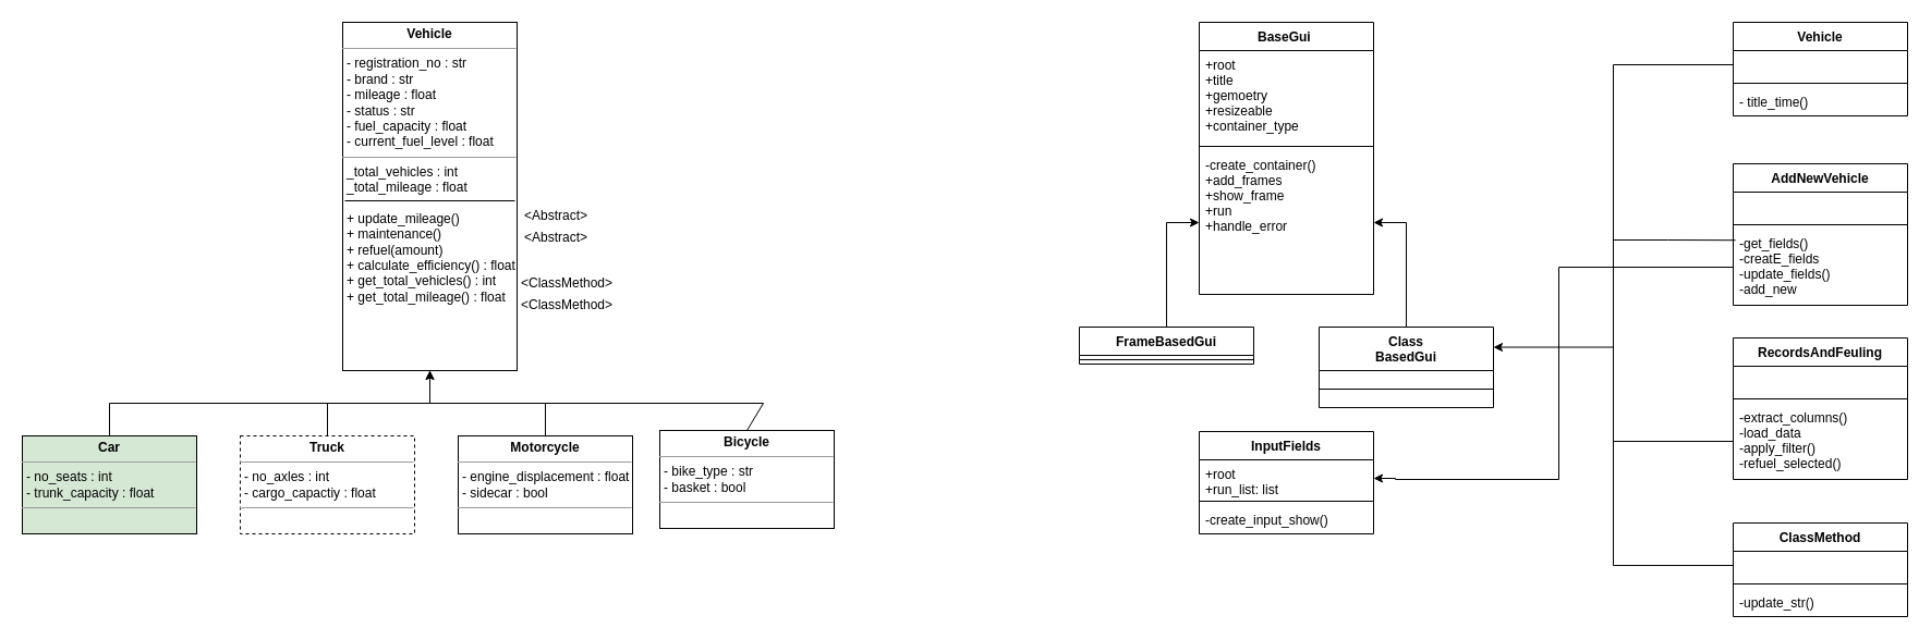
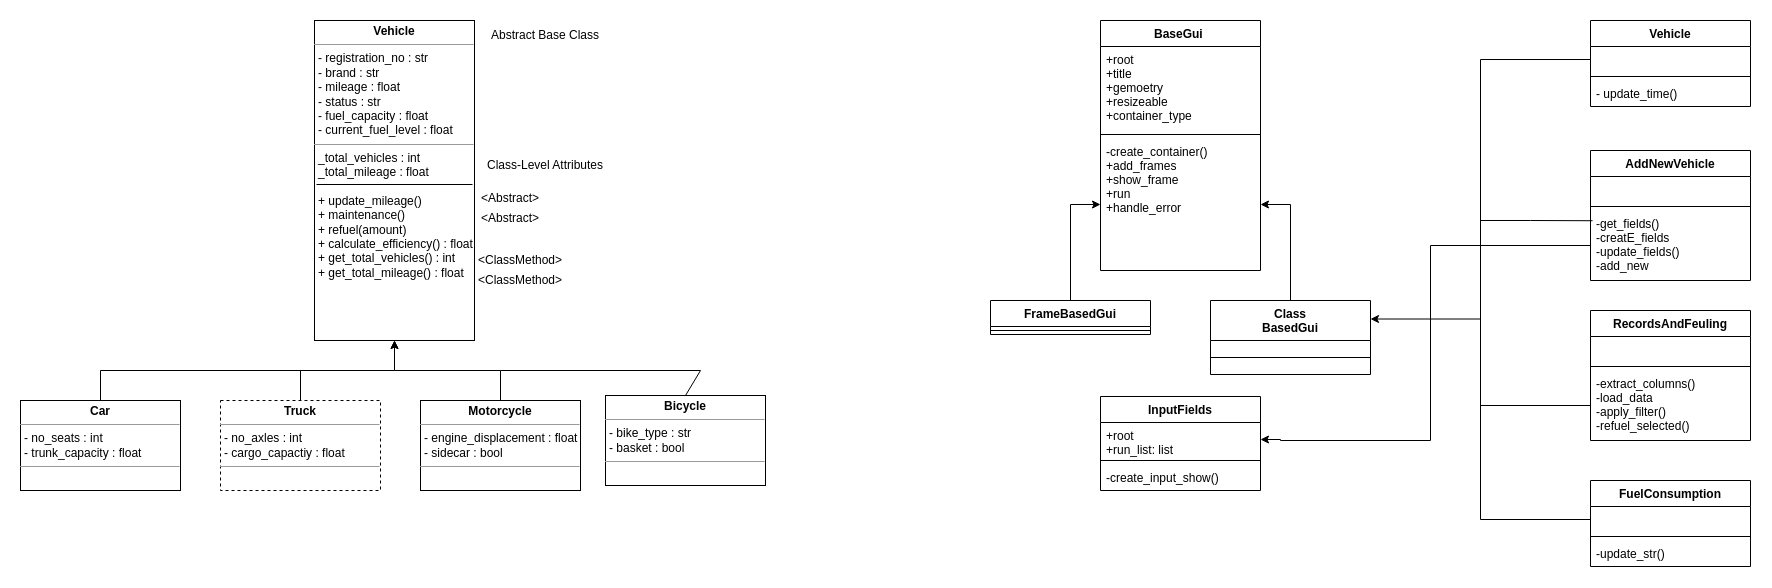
  <mxCell id="0" />
  <mxCell id="1" parent="0" />
  <mxCell id="2" value="&lt;p style=&quot;margin:0px;margin-top:4px;text-align:center;&quot;&gt;&lt;b&gt;Vehicle&lt;/b&gt;&lt;/p&gt;&lt;hr size=&quot;1&quot;&gt;&lt;p style=&quot;margin:0px;margin-left:4px;&quot;&gt;- registration_no : str&lt;/p&gt;&lt;p style=&quot;margin:0px;margin-left:4px;&quot;&gt;- brand : str&lt;/p&gt;&lt;p style=&quot;margin:0px;margin-left:4px;&quot;&gt;- mileage : float&lt;/p&gt;&lt;p style=&quot;margin:0px;margin-left:4px;&quot;&gt;- status : str&lt;/p&gt;&lt;p style=&quot;margin:0px;margin-left:4px;&quot;&gt;- fuel_capacity : float&lt;/p&gt;&lt;p style=&quot;margin:0px;margin-left:4px;&quot;&gt;- current_fuel_level : float&lt;/p&gt;&lt;hr size=&quot;1&quot;&gt;&lt;p style=&quot;margin:0px;margin-left:4px;&quot;&gt;_total_vehicles : int&lt;/p&gt;&lt;p style=&quot;margin:0px;margin-left:4px;&quot;&gt;_total_mileage : float&lt;/p&gt;&lt;p style=&quot;margin:0px;margin-left:4px;&quot;&gt;&lt;br&gt;&lt;/p&gt;&lt;p style=&quot;margin:0px;margin-left:4px;&quot;&gt;+ update_mileage()&lt;/p&gt;&lt;p style=&quot;margin:0px;margin-left:4px;&quot;&gt;+ maintenance()&lt;/p&gt;&lt;p style=&quot;margin:0px;margin-left:4px;&quot;&gt;+ refuel(amount)&lt;/p&gt;&lt;p style=&quot;margin:0px;margin-left:4px;&quot;&gt;+ calculate_efficiency() : float&amp;nbsp;&lt;/p&gt;&lt;p style=&quot;margin:0px;margin-left:4px;&quot;&gt;+ get_total_vehicles() : int&lt;/p&gt;&lt;p style=&quot;margin:0px;margin-left:4px;&quot;&gt;+ get_total_mileage() : float&lt;/p&gt;" style="verticalAlign=top;align=left;overflow=fill;fontSize=12;fontFamily=Helvetica;html=1;" parent="1" vertex="1"><mxGeometry x="314" y="20" width="160" height="320" as="geometry" /></mxCell>
+ <mxCell id="3" value="Abstract Base Class" style="text;html=1;strokeColor=none;fillColor=none;align=center;verticalAlign=middle;whiteSpace=wrap;rounded=0;" parent="1" vertex="1"><mxGeometry x="480" y="20" width="130" height="30" as="geometry" /></mxCell>
  <mxCell id="4" value="&lt;p style=&quot;margin:0px;margin-top:4px;text-align:center;&quot;&gt;&lt;b&gt;Bicycle&lt;/b&gt;&lt;/p&gt;&lt;hr size=&quot;1&quot;&gt;&lt;p style=&quot;margin:0px;margin-left:4px;&quot;&gt;- bike_type : str&lt;/p&gt;&lt;p style=&quot;margin:0px;margin-left:4px;&quot;&gt;- basket : bool&lt;/p&gt;&lt;hr size=&quot;1&quot;&gt;&lt;p style=&quot;margin:0px;margin-left:4px;&quot;&gt;&lt;br&gt;&lt;/p&gt;" style="verticalAlign=top;align=left;overflow=fill;fontSize=12;fontFamily=Helvetica;html=1;" parent="1" vertex="1"><mxGeometry x="605" y="395" width="160" height="90" as="geometry" /></mxCell>
  <mxCell id="5" value="" style="line;strokeWidth=1;fillColor=none;align=left;verticalAlign=middle;spacingTop=-1;spacingLeft=3;spacingRight=3;rotatable=0;labelPosition=right;points=[];portConstraint=eastwest;" parent="1" vertex="1"><mxGeometry x="316" y="180" width="156" height="8" as="geometry" /></mxCell>
  <mxCell id="6" value="" style="edgeStyle=orthogonalEdgeStyle;rounded=0;orthogonalLoop=1;jettySize=auto;html=1;" parent="1" source="7" target="2" edge="1"><mxGeometry relative="1" as="geometry" /></mxCell>
  <mxCell id="7" value="&lt;p style=&quot;margin:0px;margin-top:4px;text-align:center;&quot;&gt;&lt;b&gt;Truck&lt;/b&gt;&lt;/p&gt;&lt;hr size=&quot;1&quot;&gt;&lt;p style=&quot;margin:0px;margin-left:4px;&quot;&gt;- no_axles : int&lt;/p&gt;&lt;p style=&quot;margin:0px;margin-left:4px;&quot;&gt;- cargo_capactiy : float&lt;/p&gt;&lt;hr size=&quot;1&quot;&gt;&lt;p style=&quot;margin:0px;margin-left:4px;&quot;&gt;&lt;br&gt;&lt;/p&gt;" style="verticalAlign=top;align=left;overflow=fill;fontSize=12;fontFamily=Helvetica;html=1;dashed=1;" parent="1" vertex="1"><mxGeometry x="220" y="400" width="160" height="90" as="geometry" /></mxCell>
  <mxCell id="8" value="" style="edgeStyle=orthogonalEdgeStyle;rounded=0;orthogonalLoop=1;jettySize=auto;html=1;" parent="1" source="9" target="2" edge="1"><mxGeometry relative="1" as="geometry" /></mxCell>
  <mxCell id="9" value="&lt;p style=&quot;margin:0px;margin-top:4px;text-align:center;&quot;&gt;&lt;b&gt;Motorcycle&lt;/b&gt;&lt;/p&gt;&lt;hr size=&quot;1&quot;&gt;&lt;p style=&quot;margin:0px;margin-left:4px;&quot;&gt;- engine_displacement : float&lt;/p&gt;&lt;p style=&quot;margin:0px;margin-left:4px;&quot;&gt;- sidecar : bool&lt;/p&gt;&lt;hr size=&quot;1&quot;&gt;&lt;p style=&quot;margin:0px;margin-left:4px;&quot;&gt;&lt;br&gt;&lt;/p&gt;" style="verticalAlign=top;align=left;overflow=fill;fontSize=12;fontFamily=Helvetica;html=1;" parent="1" vertex="1"><mxGeometry x="420" y="400" width="160" height="90" as="geometry" /></mxCell>
- <mxCell id="10" value="&lt;p style=&quot;margin:0px;margin-top:4px;text-align:center;&quot;&gt;&lt;b&gt;Car&lt;/b&gt;&lt;/p&gt;&lt;hr size=&quot;1&quot;&gt;&lt;p style=&quot;margin:0px;margin-left:4px;&quot;&gt;- no_seats : int&lt;/p&gt;&lt;p style=&quot;margin:0px;margin-left:4px;&quot;&gt;- trunk_capacity : float&amp;nbsp;&lt;/p&gt;&lt;hr size=&quot;1&quot;&gt;&lt;p style=&quot;margin:0px;margin-left:4px;&quot;&gt;&lt;br&gt;&lt;/p&gt;" style="verticalAlign=top;align=left;overflow=fill;fontSize=12;fontFamily=Helvetica;html=1;fillColor=#d5e8d4;" parent="1" vertex="1"><mxGeometry x="20" y="400" width="160" height="90" as="geometry" /></mxCell>
+ <mxCell id="10" value="&lt;p style=&quot;margin:0px;margin-top:4px;text-align:center;&quot;&gt;&lt;b&gt;Car&lt;/b&gt;&lt;/p&gt;&lt;hr size=&quot;1&quot;&gt;&lt;p style=&quot;margin:0px;margin-left:4px;&quot;&gt;- no_seats : int&lt;/p&gt;&lt;p style=&quot;margin:0px;margin-left:4px;&quot;&gt;- trunk_capacity : float&amp;nbsp;&lt;/p&gt;&lt;hr size=&quot;1&quot;&gt;&lt;p style=&quot;margin:0px;margin-left:4px;&quot;&gt;&lt;br&gt;&lt;/p&gt;" style="verticalAlign=top;align=left;overflow=fill;fontSize=12;fontFamily=Helvetica;html=1;" parent="1" vertex="1"><mxGeometry x="20" y="400" width="160" height="90" as="geometry" /></mxCell>
+ <mxCell id="11" value="Class-Level Attributes" style="text;html=1;strokeColor=none;fillColor=none;align=center;verticalAlign=middle;whiteSpace=wrap;rounded=0;" parent="1" vertex="1"><mxGeometry x="480" y="150" width="130" height="30" as="geometry" /></mxCell>
  <mxCell id="12" value="&amp;lt;Abstract&amp;gt;" style="text;html=1;strokeColor=none;fillColor=none;align=center;verticalAlign=middle;whiteSpace=wrap;rounded=0;" parent="1" vertex="1"><mxGeometry x="480" y="188" width="60" height="20" as="geometry" /></mxCell>
  <mxCell id="13" value="" style="endArrow=none;html=1;rounded=0;exitX=0.5;exitY=0;exitDx=0;exitDy=0;" parent="1" source="4" edge="1"><mxGeometry width="50" height="50" relative="1" as="geometry"><mxPoint x="370" y="350" as="sourcePoint" /><mxPoint x="500" y="370" as="targetPoint" /><Array as="points"><mxPoint x="700" y="370" /></Array></mxGeometry></mxCell>
  <mxCell id="14" value="" style="endArrow=none;html=1;rounded=0;" parent="1" edge="1"><mxGeometry width="50" height="50" relative="1" as="geometry"><mxPoint x="100" y="400" as="sourcePoint" /><mxPoint x="310" y="370" as="targetPoint" /><Array as="points"><mxPoint x="100" y="370" /></Array></mxGeometry></mxCell>
  <mxCell id="15" value="&amp;lt;Abstract&amp;gt;" style="text;html=1;strokeColor=none;fillColor=none;align=center;verticalAlign=middle;whiteSpace=wrap;rounded=0;" vertex="1" parent="1"><mxGeometry x="480" y="208" width="60" height="20" as="geometry" /></mxCell>
  <mxCell id="16" value="&amp;lt;ClassMethod&amp;gt;" style="text;html=1;strokeColor=none;fillColor=none;align=center;verticalAlign=middle;whiteSpace=wrap;rounded=0;" vertex="1" parent="1"><mxGeometry x="490" y="250" width="60" height="20" as="geometry" /></mxCell>
  <mxCell id="17" value="&amp;lt;ClassMethod&amp;gt;" style="text;html=1;strokeColor=none;fillColor=none;align=center;verticalAlign=middle;whiteSpace=wrap;rounded=0;" vertex="1" parent="1"><mxGeometry x="490" y="270" width="60" height="20" as="geometry" /></mxCell>
  <mxCell id="18" value="BaseGui " style="swimlane;fontStyle=1;align=center;verticalAlign=top;childLayout=stackLayout;horizontal=1;startSize=26;horizontalStack=0;resizeParent=1;resizeParentMax=0;resizeLast=0;collapsible=1;marginBottom=0;" vertex="1" parent="1"><mxGeometry x="1100" y="20" width="160" height="250" as="geometry" /></mxCell>
  <mxCell id="19" value="+root&#10;+title&#10;+gemoetry&#10;+resizeable&#10;+container_type" style="text;strokeColor=none;fillColor=none;align=left;verticalAlign=top;spacingLeft=4;spacingRight=4;overflow=hidden;rotatable=0;points=[[0,0.5],[1,0.5]];portConstraint=eastwest;" vertex="1" parent="18"><mxGeometry y="26" width="160" height="84" as="geometry" /></mxCell>
  <mxCell id="20" value="" style="line;strokeWidth=1;fillColor=none;align=left;verticalAlign=middle;spacingTop=-1;spacingLeft=3;spacingRight=3;rotatable=0;labelPosition=right;points=[];portConstraint=eastwest;" vertex="1" parent="18"><mxGeometry y="110" width="160" height="8" as="geometry" /></mxCell>
  <mxCell id="21" value="-create_container()&#10;+add_frames&#10;+show_frame&#10;+run&#10;+handle_error" style="text;strokeColor=none;fillColor=none;align=left;verticalAlign=top;spacingLeft=4;spacingRight=4;overflow=hidden;rotatable=0;points=[[0,0.5],[1,0.5]];portConstraint=eastwest;" vertex="1" parent="18"><mxGeometry y="118" width="160" height="132" as="geometry" /></mxCell>
  <mxCell id="22" value="" style="edgeStyle=orthogonalEdgeStyle;rounded=0;orthogonalLoop=1;jettySize=auto;html=1;" edge="1" parent="1" source="23" target="21"><mxGeometry relative="1" as="geometry" /></mxCell>
  <mxCell id="23" value="FrameBasedGui" style="swimlane;fontStyle=1;align=center;verticalAlign=top;childLayout=stackLayout;horizontal=1;startSize=26;horizontalStack=0;resizeParent=1;resizeParentMax=0;resizeLast=0;collapsible=1;marginBottom=0;" vertex="1" parent="1"><mxGeometry x="990" y="300" width="160" height="34" as="geometry" /></mxCell>
  <mxCell id="24" value="" style="line;strokeWidth=1;fillColor=none;align=left;verticalAlign=middle;spacingTop=-1;spacingLeft=3;spacingRight=3;rotatable=0;labelPosition=right;points=[];portConstraint=eastwest;" vertex="1" parent="23"><mxGeometry y="26" width="160" height="8" as="geometry" /></mxCell>
  <mxCell id="25" value="" style="edgeStyle=orthogonalEdgeStyle;rounded=0;orthogonalLoop=1;jettySize=auto;html=1;" edge="1" parent="1" source="26" target="21"><mxGeometry relative="1" as="geometry" /></mxCell>
  <mxCell id="26" value="Class&#10;BasedGui" style="swimlane;fontStyle=1;align=center;verticalAlign=top;childLayout=stackLayout;horizontal=1;startSize=40;horizontalStack=0;resizeParent=1;resizeParentMax=0;resizeLast=0;collapsible=1;marginBottom=0;" vertex="1" parent="1"><mxGeometry x="1210" y="300" width="160" height="74" as="geometry" /></mxCell>
  <mxCell id="27" value="" style="line;strokeWidth=1;fillColor=none;align=left;verticalAlign=middle;spacingTop=-1;spacingLeft=3;spacingRight=3;rotatable=0;labelPosition=right;points=[];portConstraint=eastwest;" vertex="1" parent="26"><mxGeometry y="40" width="160" height="34" as="geometry" /></mxCell>
  <mxCell id="28" value="InputFields" style="swimlane;fontStyle=1;align=center;verticalAlign=top;childLayout=stackLayout;horizontal=1;startSize=26;horizontalStack=0;resizeParent=1;resizeParentMax=0;resizeLast=0;collapsible=1;marginBottom=0;" vertex="1" parent="1"><mxGeometry x="1100" y="396" width="160" height="94" as="geometry" /></mxCell>
  <mxCell id="29" value="+root&#10;+run_list: list" style="text;strokeColor=none;fillColor=none;align=left;verticalAlign=top;spacingLeft=4;spacingRight=4;overflow=hidden;rotatable=0;points=[[0,0.5],[1,0.5]];portConstraint=eastwest;" vertex="1" parent="28"><mxGeometry y="26" width="160" height="34" as="geometry" /></mxCell>
  <mxCell id="30" value="" style="line;strokeWidth=1;fillColor=none;align=left;verticalAlign=middle;spacingTop=-1;spacingLeft=3;spacingRight=3;rotatable=0;labelPosition=right;points=[];portConstraint=eastwest;" vertex="1" parent="28"><mxGeometry y="60" width="160" height="8" as="geometry" /></mxCell>
  <mxCell id="31" value="-create_input_show()" style="text;strokeColor=none;fillColor=none;align=left;verticalAlign=top;spacingLeft=4;spacingRight=4;overflow=hidden;rotatable=0;points=[[0,0.5],[1,0.5]];portConstraint=eastwest;" vertex="1" parent="28"><mxGeometry y="68" width="160" height="26" as="geometry" /></mxCell>
  <mxCell id="32" value="Vehicle" style="swimlane;fontStyle=1;align=center;verticalAlign=top;childLayout=stackLayout;horizontal=1;startSize=26;horizontalStack=0;resizeParent=1;resizeParentMax=0;resizeLast=0;collapsible=1;marginBottom=0;" vertex="1" parent="1"><mxGeometry x="1590" y="20" width="160" height="86" as="geometry" /></mxCell>
  <mxCell id="33" value="    " style="text;strokeColor=none;fillColor=none;align=left;verticalAlign=top;spacingLeft=4;spacingRight=4;overflow=hidden;rotatable=0;points=[[0,0.5],[1,0.5]];portConstraint=eastwest;" vertex="1" parent="32"><mxGeometry y="26" width="160" height="26" as="geometry" /></mxCell>
  <mxCell id="34" value="" style="line;strokeWidth=1;fillColor=none;align=left;verticalAlign=middle;spacingTop=-1;spacingLeft=3;spacingRight=3;rotatable=0;labelPosition=right;points=[];portConstraint=eastwest;" vertex="1" parent="32"><mxGeometry y="52" width="160" height="8" as="geometry" /></mxCell>
- <mxCell id="35" value="- title_time()" style="text;strokeColor=none;fillColor=none;align=left;verticalAlign=top;spacingLeft=4;spacingRight=4;overflow=hidden;rotatable=0;points=[[0,0.5],[1,0.5]];portConstraint=eastwest;" vertex="1" parent="32"><mxGeometry y="60" width="160" height="26" as="geometry" /></mxCell>
+ <mxCell id="35" value="- update_time()" style="text;strokeColor=none;fillColor=none;align=left;verticalAlign=top;spacingLeft=4;spacingRight=4;overflow=hidden;rotatable=0;points=[[0,0.5],[1,0.5]];portConstraint=eastwest;" vertex="1" parent="32"><mxGeometry y="60" width="160" height="26" as="geometry" /></mxCell>
  <mxCell id="36" value="AddNewVehicle" style="swimlane;fontStyle=1;align=center;verticalAlign=top;childLayout=stackLayout;horizontal=1;startSize=26;horizontalStack=0;resizeParent=1;resizeParentMax=0;resizeLast=0;collapsible=1;marginBottom=0;" vertex="1" parent="1"><mxGeometry x="1590" y="150" width="160" height="130" as="geometry" /></mxCell>
  <mxCell id="37" value="    " style="text;strokeColor=none;fillColor=none;align=left;verticalAlign=top;spacingLeft=4;spacingRight=4;overflow=hidden;rotatable=0;points=[[0,0.5],[1,0.5]];portConstraint=eastwest;" vertex="1" parent="36"><mxGeometry y="26" width="160" height="26" as="geometry" /></mxCell>
  <mxCell id="38" value="" style="line;strokeWidth=1;fillColor=none;align=left;verticalAlign=middle;spacingTop=-1;spacingLeft=3;spacingRight=3;rotatable=0;labelPosition=right;points=[];portConstraint=eastwest;" vertex="1" parent="36"><mxGeometry y="52" width="160" height="8" as="geometry" /></mxCell>
  <mxCell id="39" value="-get_fields()&#10;-creatE_fields&#10;-update_fields()&#10;-add_new" style="text;strokeColor=none;fillColor=none;align=left;verticalAlign=top;spacingLeft=4;spacingRight=4;overflow=hidden;rotatable=0;points=[[0,0.5],[1,0.5]];portConstraint=eastwest;" vertex="1" parent="36"><mxGeometry y="60" width="160" height="70" as="geometry" /></mxCell>
  <mxCell id="40" value="RecordsAndFeuling" style="swimlane;fontStyle=1;align=center;verticalAlign=top;childLayout=stackLayout;horizontal=1;startSize=26;horizontalStack=0;resizeParent=1;resizeParentMax=0;resizeLast=0;collapsible=1;marginBottom=0;" vertex="1" parent="1"><mxGeometry x="1590" y="310" width="160" height="130" as="geometry" /></mxCell>
  <mxCell id="41" value="    " style="text;strokeColor=none;fillColor=none;align=left;verticalAlign=top;spacingLeft=4;spacingRight=4;overflow=hidden;rotatable=0;points=[[0,0.5],[1,0.5]];portConstraint=eastwest;" vertex="1" parent="40"><mxGeometry y="26" width="160" height="26" as="geometry" /></mxCell>
  <mxCell id="42" value="" style="line;strokeWidth=1;fillColor=none;align=left;verticalAlign=middle;spacingTop=-1;spacingLeft=3;spacingRight=3;rotatable=0;labelPosition=right;points=[];portConstraint=eastwest;" vertex="1" parent="40"><mxGeometry y="52" width="160" height="8" as="geometry" /></mxCell>
  <mxCell id="43" value="-extract_columns()&#10;-load_data&#10;-apply_filter()&#10;-refuel_selected()" style="text;strokeColor=none;fillColor=none;align=left;verticalAlign=top;spacingLeft=4;spacingRight=4;overflow=hidden;rotatable=0;points=[[0,0.5],[1,0.5]];portConstraint=eastwest;" vertex="1" parent="40"><mxGeometry y="60" width="160" height="70" as="geometry" /></mxCell>
- <mxCell id="44" value="ClassMethod" style="swimlane;fontStyle=1;align=center;verticalAlign=top;childLayout=stackLayout;horizontal=1;startSize=26;horizontalStack=0;resizeParent=1;resizeParentMax=0;resizeLast=0;collapsible=1;marginBottom=0;" vertex="1" parent="1"><mxGeometry x="1590" y="480" width="160" height="86" as="geometry" /></mxCell>
+ <mxCell id="44" value="FuelConsumption" style="swimlane;fontStyle=1;align=center;verticalAlign=top;childLayout=stackLayout;horizontal=1;startSize=26;horizontalStack=0;resizeParent=1;resizeParentMax=0;resizeLast=0;collapsible=1;marginBottom=0;" vertex="1" parent="1"><mxGeometry x="1590" y="480" width="160" height="86" as="geometry" /></mxCell>
  <mxCell id="45" value="    " style="text;strokeColor=none;fillColor=none;align=left;verticalAlign=top;spacingLeft=4;spacingRight=4;overflow=hidden;rotatable=0;points=[[0,0.5],[1,0.5]];portConstraint=eastwest;" vertex="1" parent="44"><mxGeometry y="26" width="160" height="26" as="geometry" /></mxCell>
  <mxCell id="46" value="" style="line;strokeWidth=1;fillColor=none;align=left;verticalAlign=middle;spacingTop=-1;spacingLeft=3;spacingRight=3;rotatable=0;labelPosition=right;points=[];portConstraint=eastwest;" vertex="1" parent="44"><mxGeometry y="52" width="160" height="8" as="geometry" /></mxCell>
  <mxCell id="47" value="-update_str()" style="text;strokeColor=none;fillColor=none;align=left;verticalAlign=top;spacingLeft=4;spacingRight=4;overflow=hidden;rotatable=0;points=[[0,0.5],[1,0.5]];portConstraint=eastwest;" vertex="1" parent="44"><mxGeometry y="60" width="160" height="26" as="geometry" /></mxCell>
  <mxCell id="48" style="edgeStyle=orthogonalEdgeStyle;rounded=0;orthogonalLoop=1;jettySize=auto;html=1;entryX=1;entryY=0.25;entryDx=0;entryDy=0;" edge="1" parent="1" source="43" target="26"><mxGeometry relative="1" as="geometry" /></mxCell>
  <mxCell id="49" value="" style="endArrow=none;html=1;rounded=0;entryX=0;entryY=0.5;entryDx=0;entryDy=0;" edge="1" parent="1" target="33"><mxGeometry width="50" height="50" relative="1" as="geometry"><mxPoint x="1480" y="320" as="sourcePoint" /><mxPoint x="1690" y="370" as="targetPoint" /><Array as="points"><mxPoint x="1480" y="59" /></Array></mxGeometry></mxCell>
  <mxCell id="50" value="" style="endArrow=none;html=1;rounded=0;entryX=0.013;entryY=0.146;entryDx=0;entryDy=0;entryPerimeter=0;" edge="1" parent="1" target="39"><mxGeometry width="50" height="50" relative="1" as="geometry"><mxPoint x="1480" y="220" as="sourcePoint" /><mxPoint x="1600" y="69" as="targetPoint" /><Array as="points"><mxPoint x="1530" y="220" /></Array></mxGeometry></mxCell>
  <mxCell id="51" value="" style="endArrow=none;html=1;rounded=0;entryX=0;entryY=0.5;entryDx=0;entryDy=0;" edge="1" parent="1" target="45"><mxGeometry width="50" height="50" relative="1" as="geometry"><mxPoint x="1480" y="400" as="sourcePoint" /><mxPoint x="1602.08" y="230.22" as="targetPoint" /><Array as="points"><mxPoint x="1480" y="519" /></Array></mxGeometry></mxCell>
  <mxCell id="52" style="edgeStyle=orthogonalEdgeStyle;rounded=0;orthogonalLoop=1;jettySize=auto;html=1;" edge="1" parent="1" source="39"><mxGeometry relative="1" as="geometry"><mxPoint x="1260" y="439" as="targetPoint" /><Array as="points"><mxPoint x="1430" y="245" /><mxPoint x="1430" y="440" /><mxPoint x="1280" y="440" /></Array></mxGeometry></mxCell>
